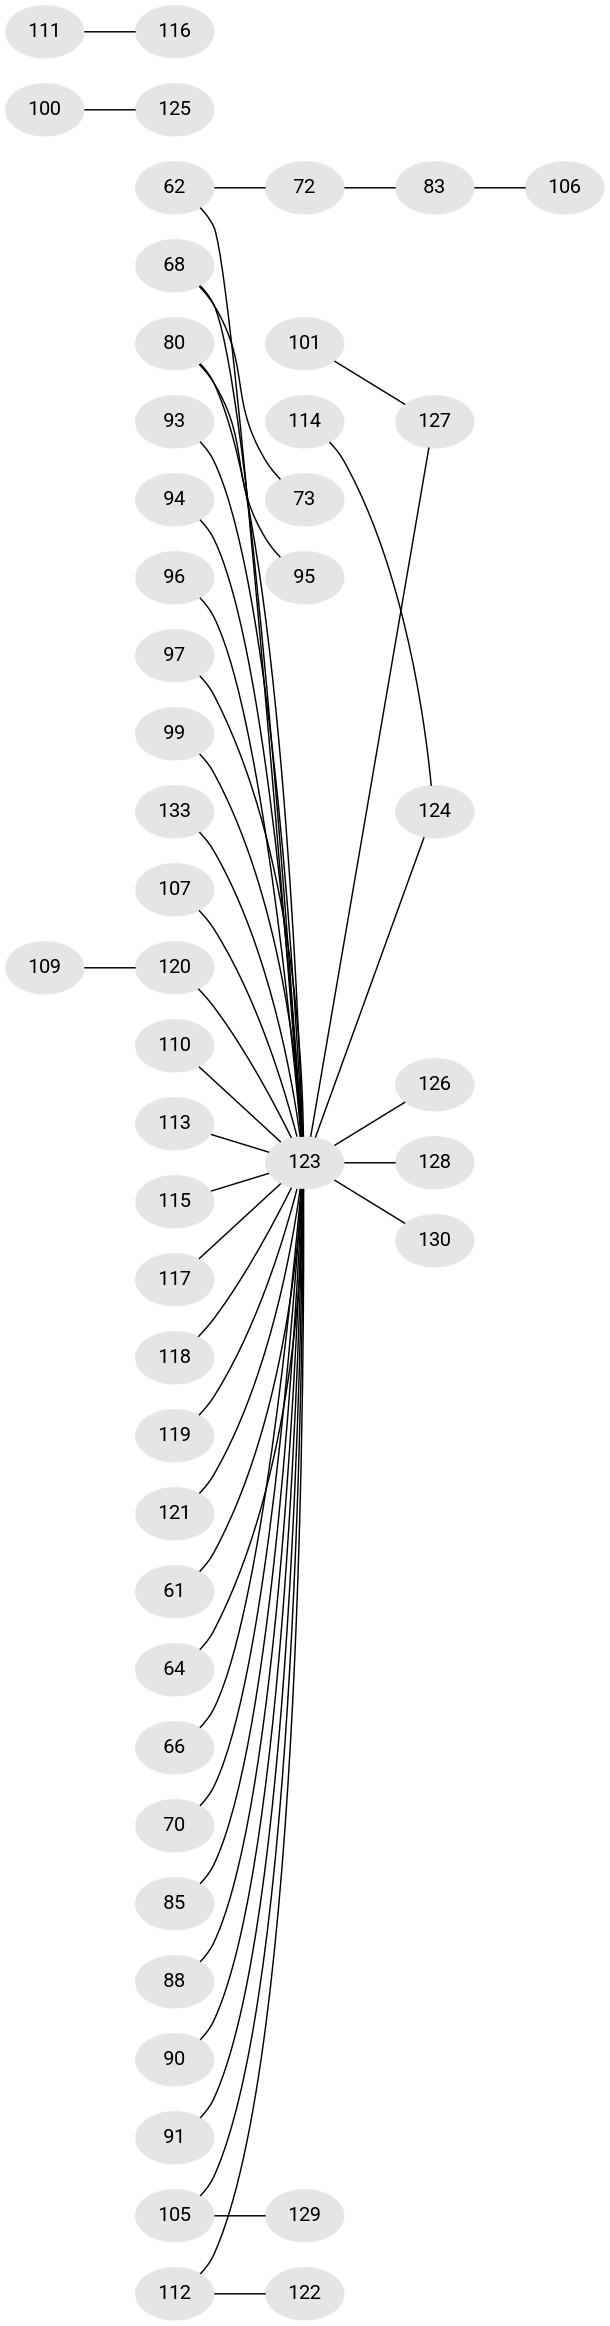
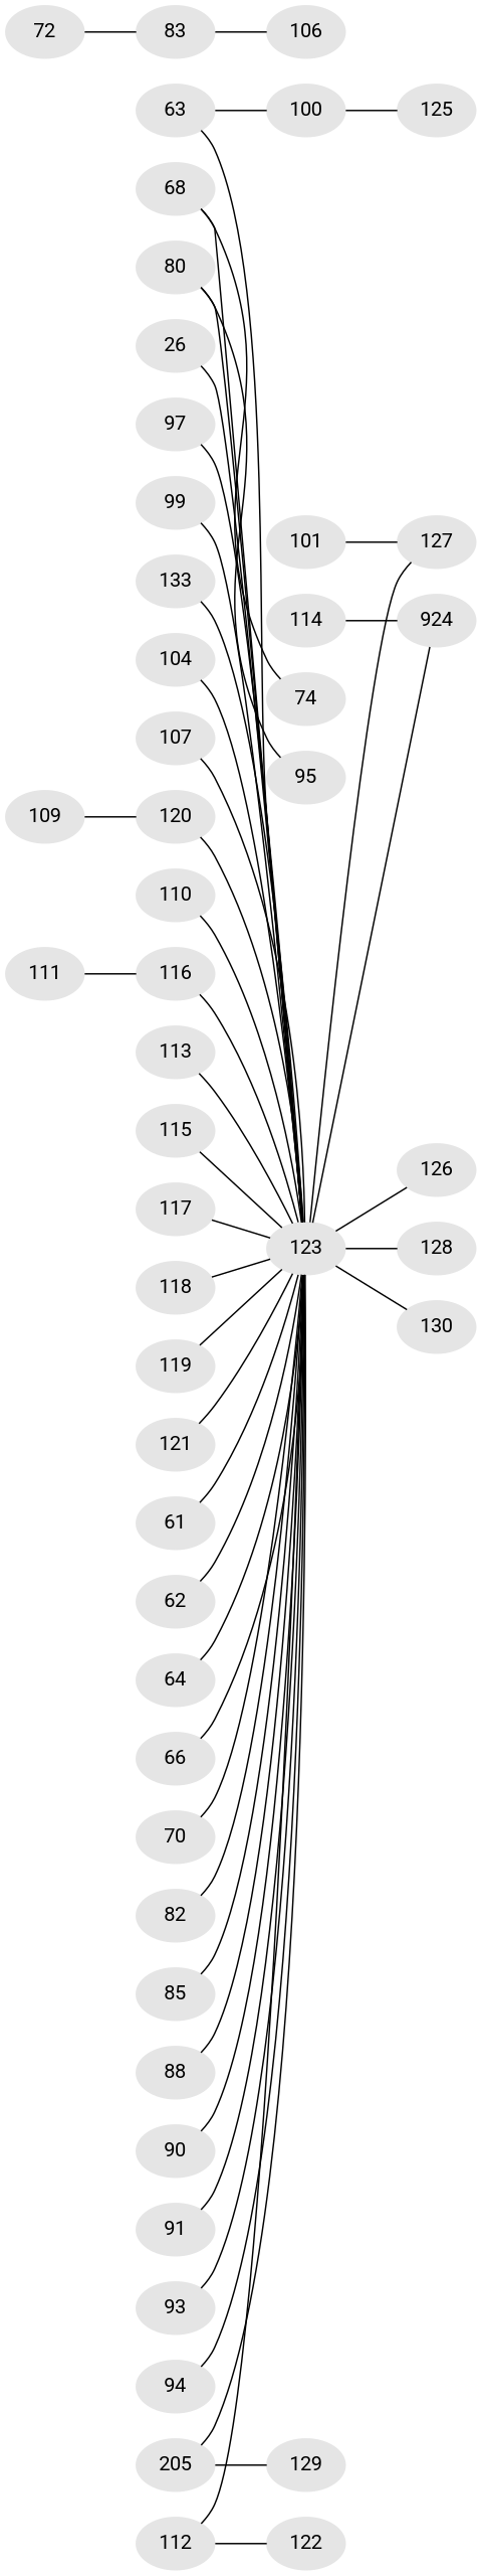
  graph {
    fontname=Roboto
    rankdir=LR
    node [color=gray90 fontname=Roboto style=filled]
    edge [fontname=Roboto]
    123 [super="+76+81+38+47+54+86+56+84+92+49+57+58+77+102+108+60"]
    127 [super="+89"]
-   124
+   124 [label=924]
    126
    128
    130
    61
    62
    n9 [label=72]
    83
+   63
    100
    125
    64
    66
    68
-   74 [label=73]
+   74
    70
    106
    80 [super="+19+65"]
    95
+   82
    85
    88
    90
    91
    93
    94
-   96
+   96 [label=26]
    97
    99 [super="+45+59"]
    101
    n33 [label=133]
-   105
+   104
+   105 [label=205]
    129
    107
    120 [super="+98"]
    109
    110
    111
    116
    112
    122
    113
    114
    115
    117
    118
    119
    121
    123 -- 127
    123 -- 124
    123 -- 126
    123 -- 128
    123 -- 130
    61 -- 123
    62 -- 123
-   62 -- n9
    n9 -- 83
    83 -- 106
+   63 -- 123
+   63 -- 100
    100 -- 125
    64 -- 123
    66 -- 123
    68 -- 123
    68 -- 74
    70 -- 123
    80 -- 123
    80 -- 95
+   82 -- 123
    85 -- 123
    88 -- 123
    90 -- 123
    91 -- 123
    93 -- 123
    94 -- 123
    96 -- 123
    97 -- 123
    99 -- 123
    101 -- 127
    n33 -- 123
+   104 -- 123
    105 -- 123
    105 -- 129
    107 -- 123
    120 -- 123
    109 -- 120
    110 -- 123
    111 -- 116
+   116 -- 123
    112 -- 123
    112 -- 122
    113 -- 123
    114 -- 124
    115 -- 123
    117 -- 123
    118 -- 123
    119 -- 123
    121 -- 123
  }
